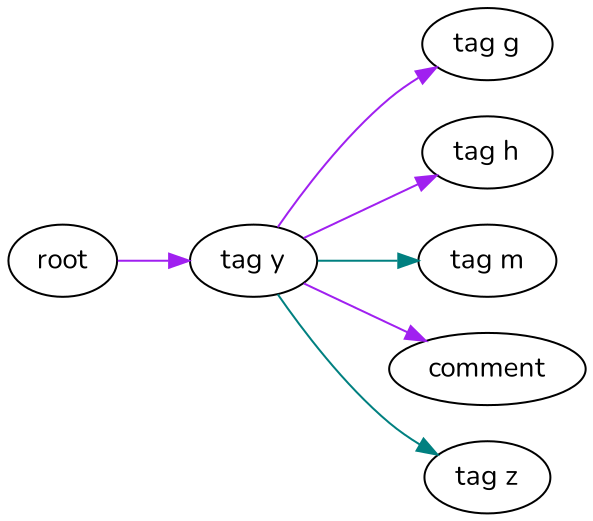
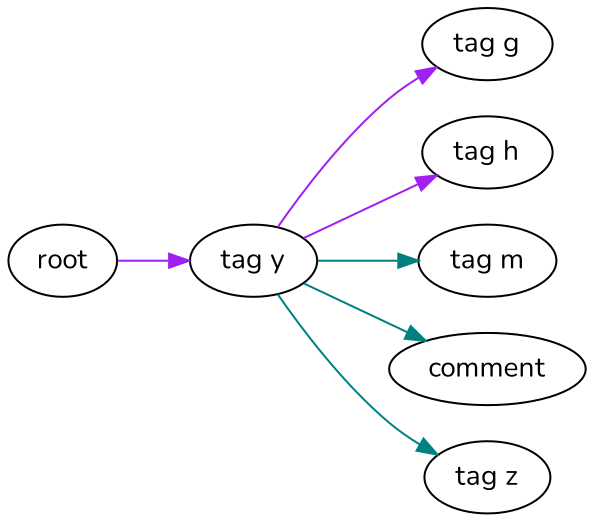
  digraph {
    fontname=Nunito
    rankdir=LR
    node [fontname=Nunito]
    edge [color=purple fontname=Nunito]
    n1 [label=root]
    n2 [label="tag y"]
    n3 [label="tag g"]
    n4 [label="tag h"]
    n5 [label="tag m"]
    n6 [label=comment]
    n7 [label="tag z"]
    n1 -> n2
    n2 -> n3
    n2 -> n4
    n2 -> n5 [color=teal]
-   n2 -> n6
+   n2 -> n6 [color=teal]
    n2 -> n7 [color=teal]
  }
